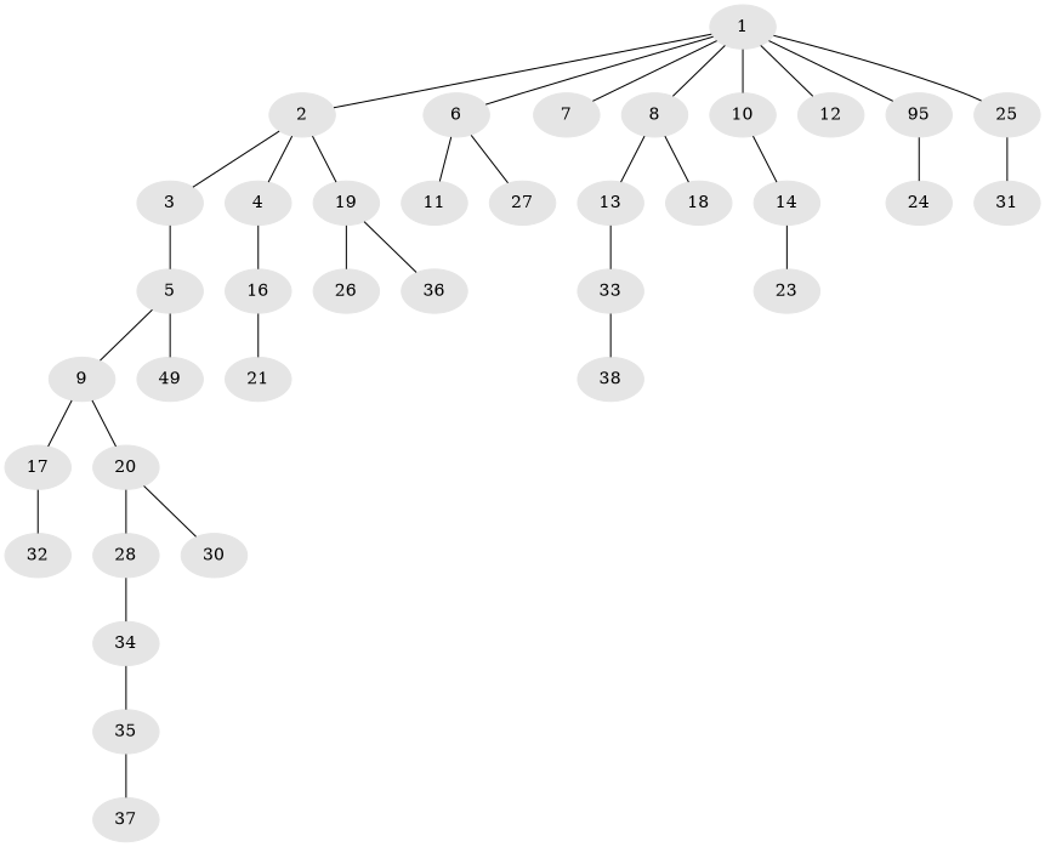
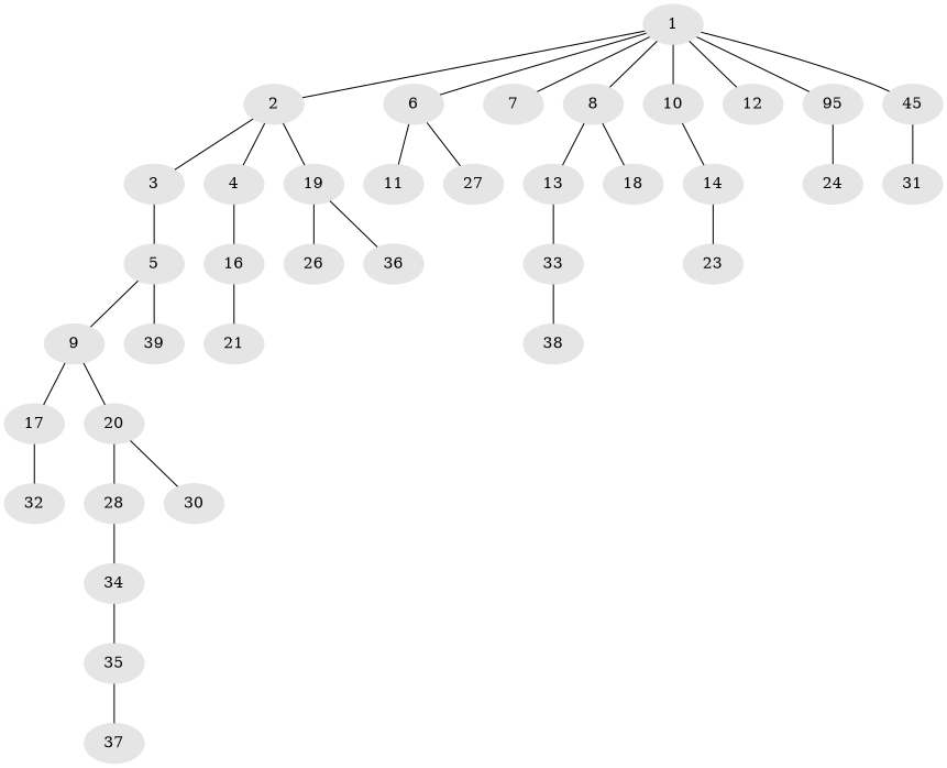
  graph {
    node [color=gray90 style=filled]
    edge [weight=1.0]
    1
    2
    6
    7
    8
    10
    12
    n8 [label=95]
-   25
+   25 [label=45]
    3
    4
    19
    11
    27
    13
    18
    14
    24
    31
    5
    16
    26
    36
    9
-   39 [label=49]
+   39
    21
    17
    20
    33
    32
    28
    30
    23
    38
    34
    35
    37
    1 -- 2
    1 -- 6
    1 -- 7
    1 -- 8
    1 -- 10
    1 -- 12 [weight=2.0]
    1 -- n8
    1 -- 25
    2 -- 3
    2 -- 4
    2 -- 19
    6 -- 11 [weight=2.0]
    6 -- 27
    8 -- 13
    8 -- 18
    10 -- 14 [weight=2.0]
    n8 -- 24
    25 -- 31
    3 -- 5
    4 -- 16
    19 -- 26
    19 -- 36
    13 -- 33
    14 -- 23
    5 -- 9
    5 -- 39
    16 -- 21
    9 -- 17
    9 -- 20
    17 -- 32
    20 -- 28
    20 -- 30
    33 -- 38
    28 -- 34
    34 -- 35 [weight=2.0]
    35 -- 37
  }
